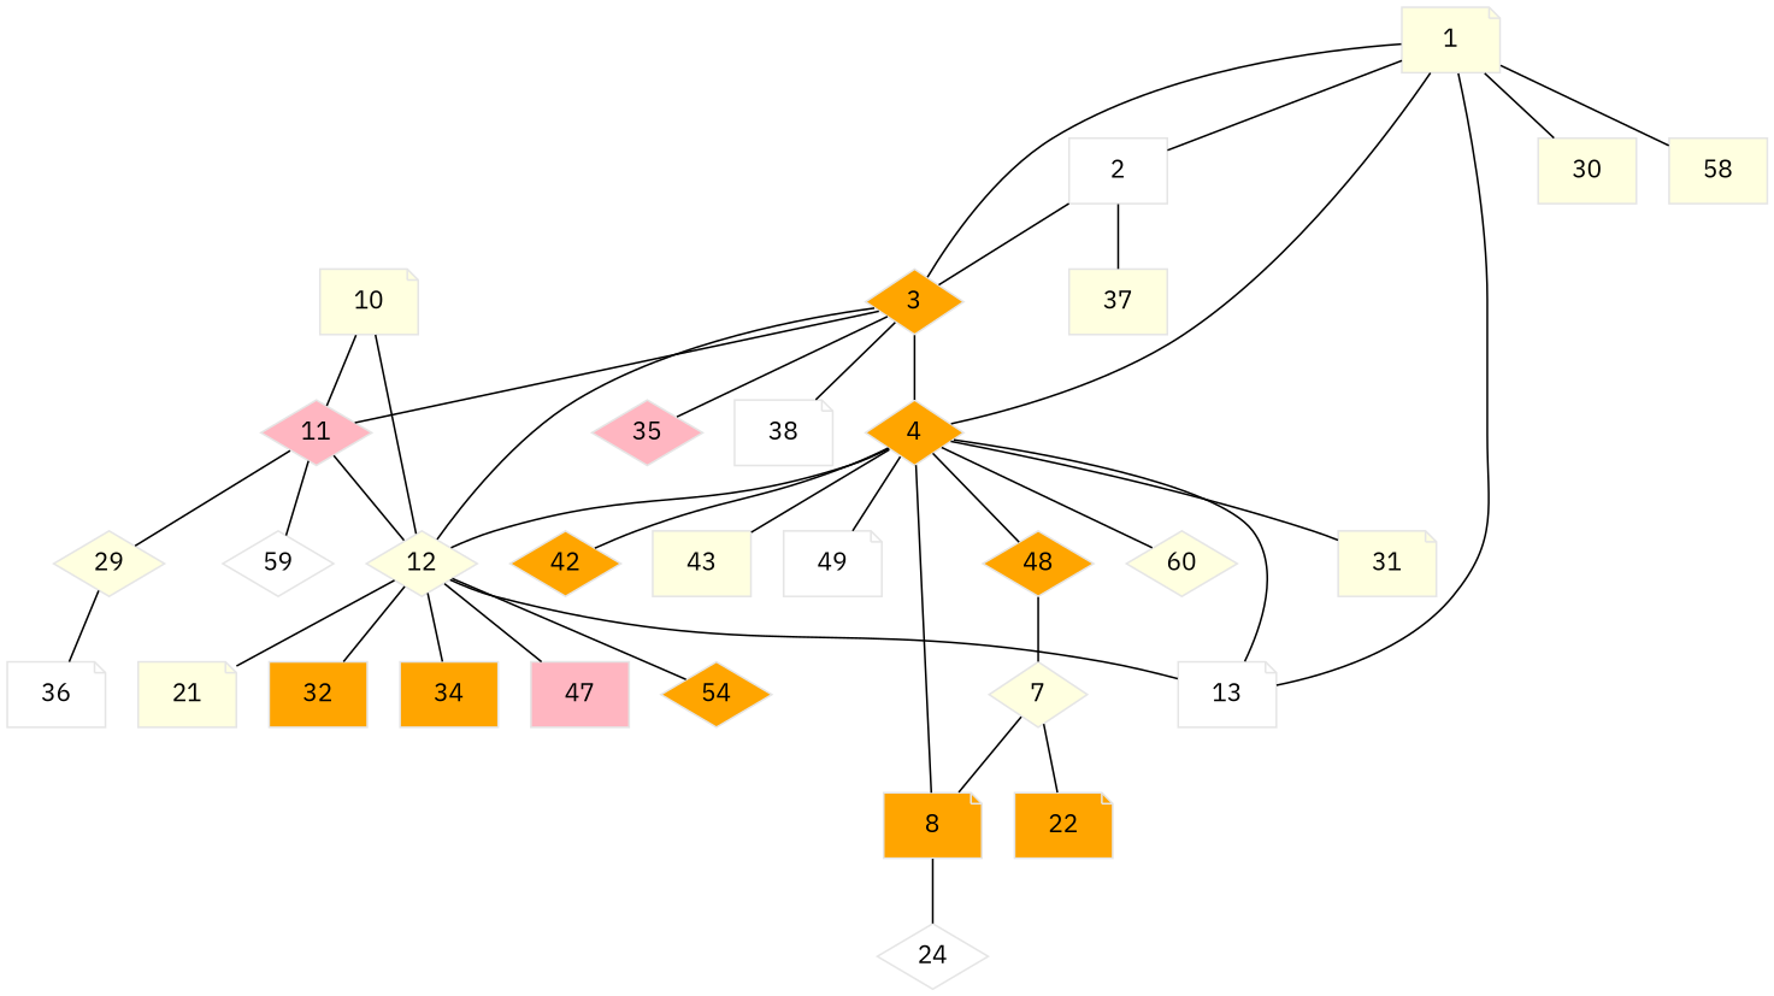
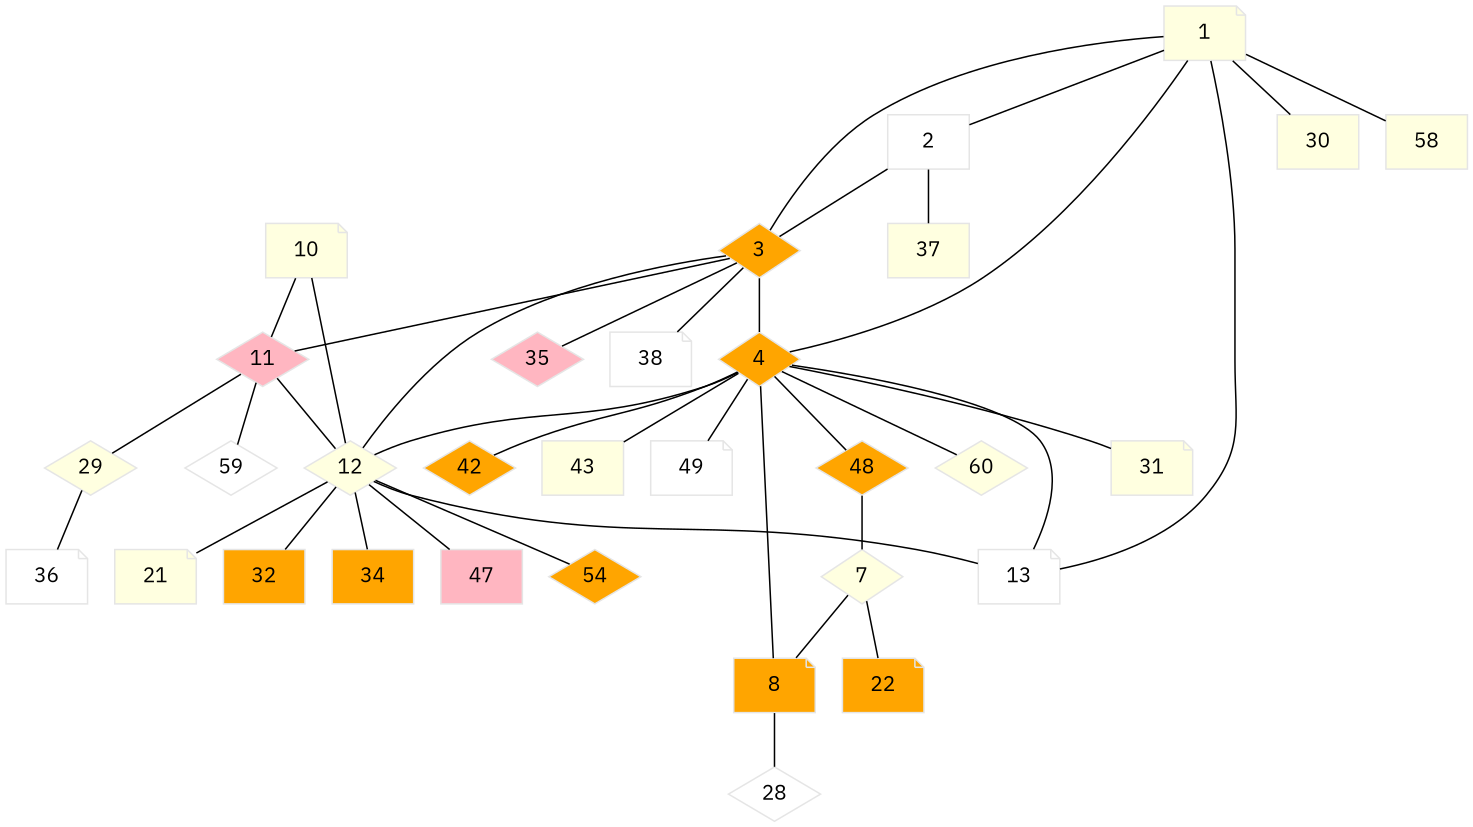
  graph {
    fontname="IBM Plex Sans"
    node [color=gray90 fillcolor=lightyellow fontname="IBM Plex Sans" shape=diamond style=filled]
    edge [fontname="IBM Plex Sans"]
    1 [shape=note super="+27"]
    2 [fillcolor=white shape=box super="+23+45+56"]
    3 [fillcolor=orange super="+19+5"]
    4 [fillcolor=orange super="+9+6+16"]
    13 [fillcolor=white shape=note super="+41"]
    30 [shape=box]
    58 [shape=box]
    n8 [label=37 shape=box]
    11 [fillcolor=lightpink]
    12 [super="+20+14"]
    35 [fillcolor=lightpink]
    38 [fillcolor=white shape=note]
    8 [fillcolor=orange shape=note super="+18+37+57+61"]
    31 [shape=note]
    42 [fillcolor=orange]
    43 [shape=box]
    48 [fillcolor=orange]
    49 [fillcolor=white shape=note]
    60
    29 [super="+51"]
    59 [fillcolor=white]
    21 [shape=note]
    32 [fillcolor=orange shape=box]
    34 [fillcolor=orange shape=box super="+50+63"]
    47 [fillcolor=lightpink shape=box]
    54 [fillcolor=orange]
    7
    22 [fillcolor=orange shape=note]
-   24 [fillcolor=white]
+   24 [fillcolor=white label=28]
    10 [shape=note]
    36 [fillcolor=white shape=note]
    1 -- 2
    1 -- 3
    1 -- 4
    1 -- 13
    1 -- 30
    1 -- 58
    2 -- 3
    2 -- n8
    3 -- 4 [weight=3]
    3 -- 11
    3 -- 12
    3 -- 35
    3 -- 38
    4 -- 13
    4 -- 12 [weight=3]
    4 -- 8
    4 -- 31
    4 -- 42
    4 -- 43
    4 -- 48
    4 -- 49
    4 -- 60
    11 -- 12
    11 -- 29
    11 -- 59
    12 -- 13 [weight=2]
    12 -- 21
    12 -- 32
    12 -- 34
    12 -- 47
    12 -- 54
    8 -- 24
    48 -- 7
    29 -- 36
    7 -- 8
    7 -- 22
    10 -- 11
    10 -- 12
  }
